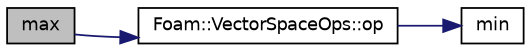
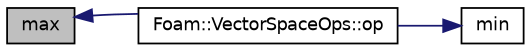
  digraph {
    rankdir=LR
    node [color=black fontname=Helvetica fontsize=10 shape=record]
    edge [color=midnightblue fontname=Helvetica fontsize=10 labelfontname=Helvetica labelfontsize=10 style=solid]
    n1 [fillcolor=grey75 fontcolor=black height=0.2 label=max style=filled width=0.4]
    n2 [height=0.2 label="Foam::VectorSpaceOps::op" width=0.4]
    n3 [height=0.2 label=min width=0.4]
-   n1 -> n2
+   n2 -> n1
    n2 -> n3
  }
